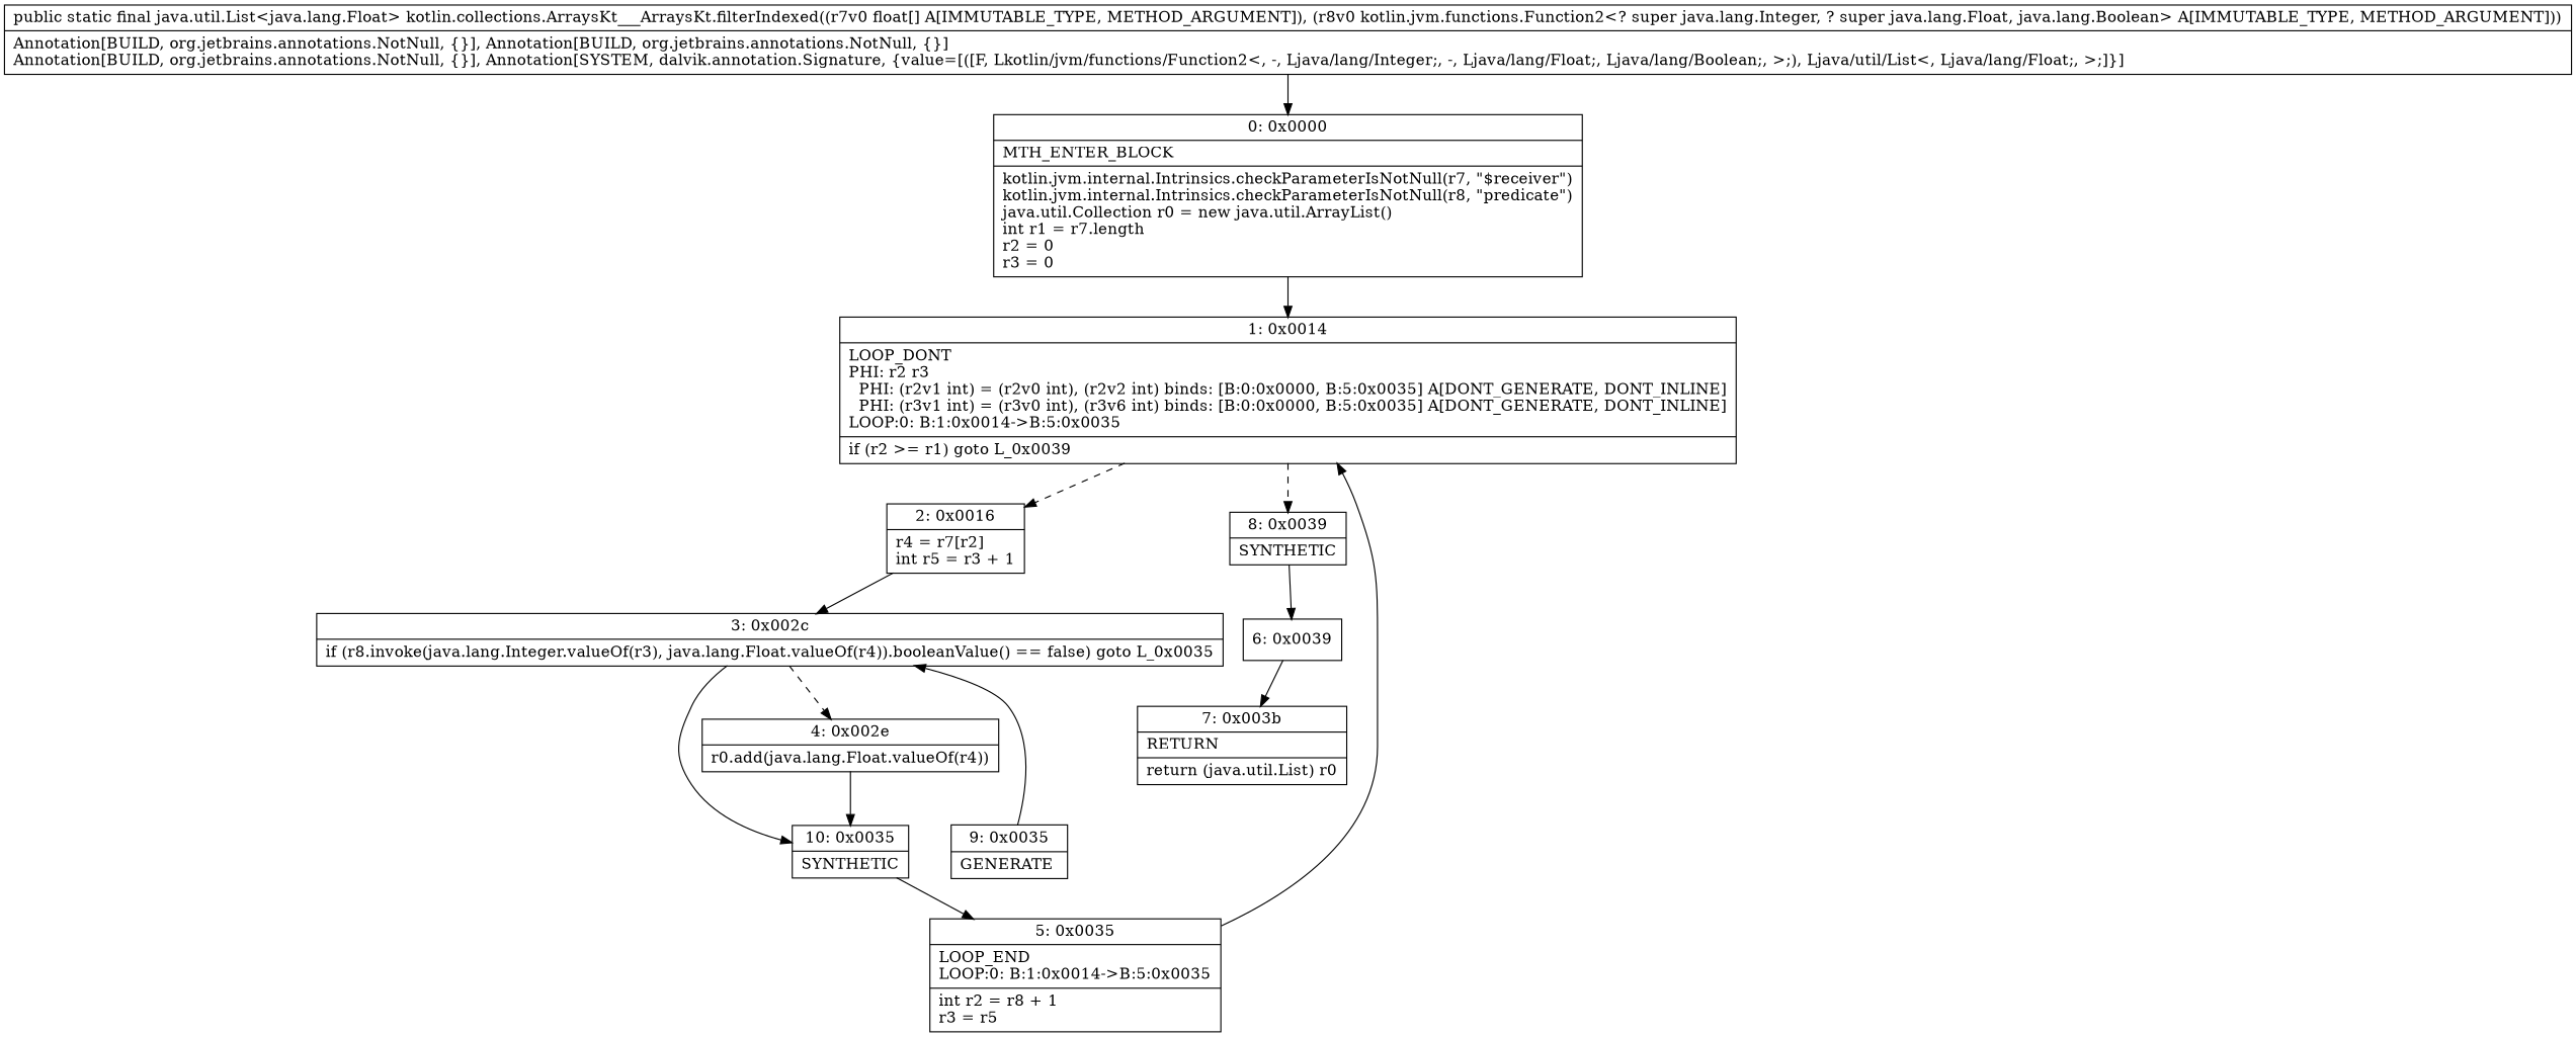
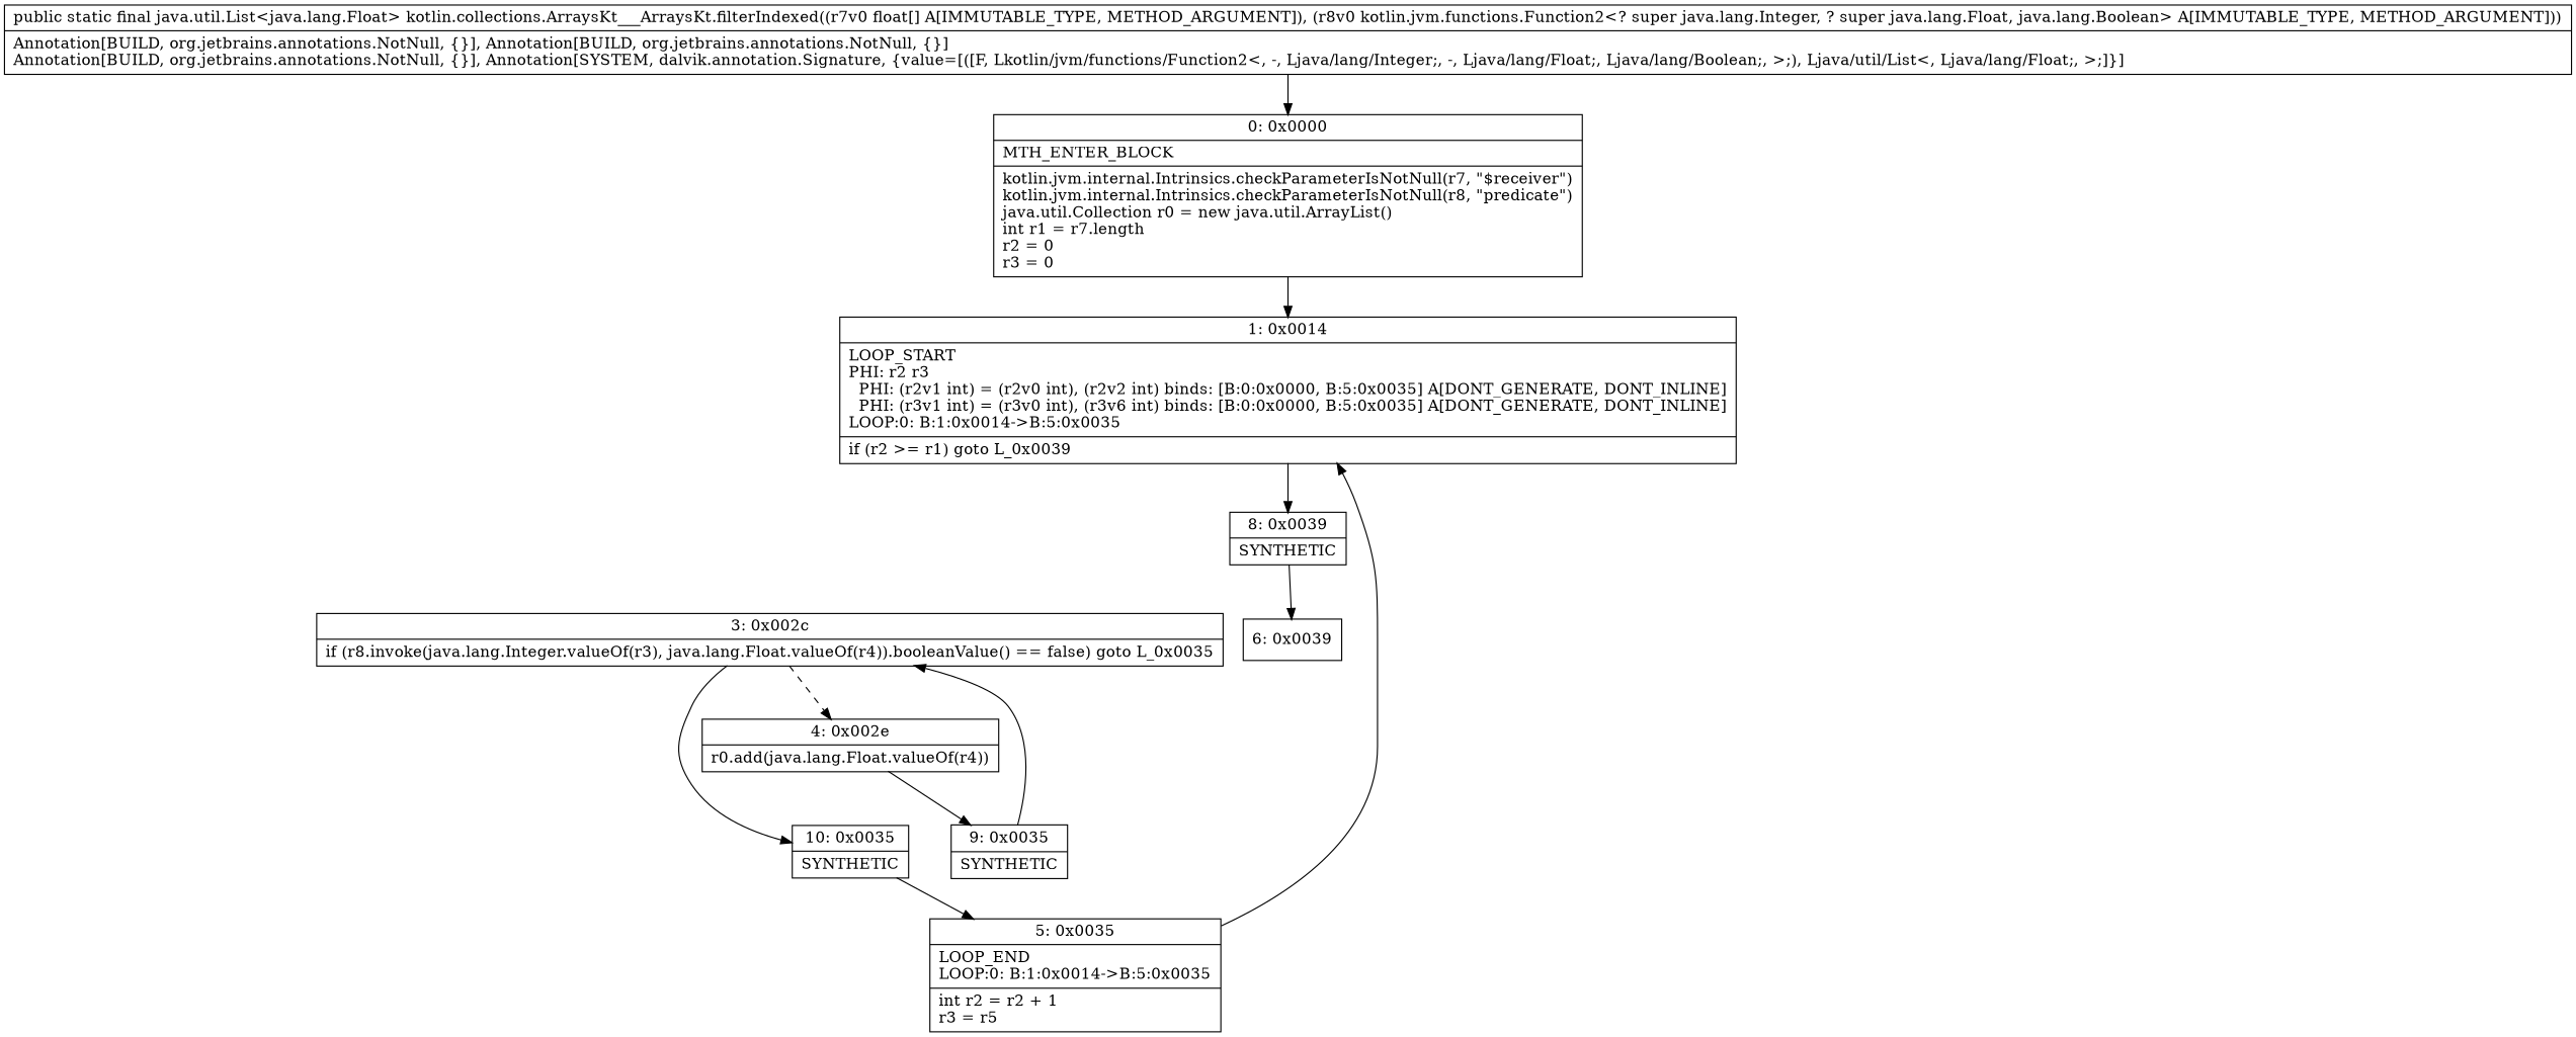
  digraph {
    node [shape=record]
    n1 [label="{0\:\ 0x0000|MTH_ENTER_BLOCK\l|kotlin.jvm.internal.Intrinsics.checkParameterIsNotNull(r7, \"$receiver\")\lkotlin.jvm.internal.Intrinsics.checkParameterIsNotNull(r8, \"predicate\")\ljava.util.Collection r0 = new java.util.ArrayList()\lint r1 = r7.length\lr2 = 0\lr3 = 0\l}"]
-   n2 [label="{1\:\ 0x0014|LOOP_DONT\lPHI: r2 r3 \l  PHI: (r2v1 int) = (r2v0 int), (r2v2 int) binds: [B:0:0x0000, B:5:0x0035] A[DONT_GENERATE, DONT_INLINE]\l  PHI: (r3v1 int) = (r3v0 int), (r3v6 int) binds: [B:0:0x0000, B:5:0x0035] A[DONT_GENERATE, DONT_INLINE]\lLOOP:0: B:1:0x0014\-\>B:5:0x0035\l|if (r2 \>= r1) goto L_0x0039\l}"]
-   n3 [label="{2\:\ 0x0016|r4 = r7[r2]\lint r5 = r3 + 1\l}"]
+   n2 [label="{1\:\ 0x0014|LOOP_START\lPHI: r2 r3 \l  PHI: (r2v1 int) = (r2v0 int), (r2v2 int) binds: [B:0:0x0000, B:5:0x0035] A[DONT_GENERATE, DONT_INLINE]\l  PHI: (r3v1 int) = (r3v0 int), (r3v6 int) binds: [B:0:0x0000, B:5:0x0035] A[DONT_GENERATE, DONT_INLINE]\lLOOP:0: B:1:0x0014\-\>B:5:0x0035\l|if (r2 \>= r1) goto L_0x0039\l}"]
    n4 [label="{8\:\ 0x0039|SYNTHETIC\l}"]
    n5 [label="{3\:\ 0x002c|if (r8.invoke(java.lang.Integer.valueOf(r3), java.lang.Float.valueOf(r4)).booleanValue() == false) goto L_0x0035\l}"]
    n6 [label="{6\:\ 0x0039}"]
    n7 [label="{4\:\ 0x002e|r0.add(java.lang.Float.valueOf(r4))\l}"]
    n8 [label="{10\:\ 0x0035|SYNTHETIC\l}"]
-   n9 [label="{9\:\ 0x0035|GENERATE\l}"]
-   n10 [label="{5\:\ 0x0035|LOOP_END\lLOOP:0: B:1:0x0014\-\>B:5:0x0035\l|int r2 = r8 + 1\lr3 = r5\l}"]
-   n11 [label="{7\:\ 0x003b|RETURN\l|return (java.util.List) r0\l}"]
+   n9 [label="{9\:\ 0x0035|SYNTHETIC\l}"]
+   n10 [label="{5\:\ 0x0035|LOOP_END\lLOOP:0: B:1:0x0014\-\>B:5:0x0035\l|int r2 = r2 + 1\lr3 = r5\l}"]
    n12 [label="{public static final java.util.List\<java.lang.Float\> kotlin.collections.ArraysKt___ArraysKt.filterIndexed((r7v0 float[] A[IMMUTABLE_TYPE, METHOD_ARGUMENT]), (r8v0 kotlin.jvm.functions.Function2\<? super java.lang.Integer, ? super java.lang.Float, java.lang.Boolean\> A[IMMUTABLE_TYPE, METHOD_ARGUMENT]))  | Annotation[BUILD, org.jetbrains.annotations.NotNull, \{\}], Annotation[BUILD, org.jetbrains.annotations.NotNull, \{\}]\lAnnotation[BUILD, org.jetbrains.annotations.NotNull, \{\}], Annotation[SYSTEM, dalvik.annotation.Signature, \{value=[([F, Lkotlin\/jvm\/functions\/Function2\<, \-, Ljava\/lang\/Integer;, \-, Ljava\/lang\/Float;, Ljava\/lang\/Boolean;, \>;), Ljava\/util\/List\<, Ljava\/lang\/Float;, \>;]\}]\l}"]
    n1 -> n2
-   n2 -> n3 [style=dashed]
-   n2 -> n4 [style=dashed]
-   n3 -> n5
+   n2 -> n4
    n4 -> n6
    n5 -> n7 [style=dashed]
    n5 -> n8
-   n6 -> n11
-   n7 -> n8
+   n7 -> n9
    n8 -> n10
    n9 -> n5
    n10 -> n2
    n12 -> n1
  }
